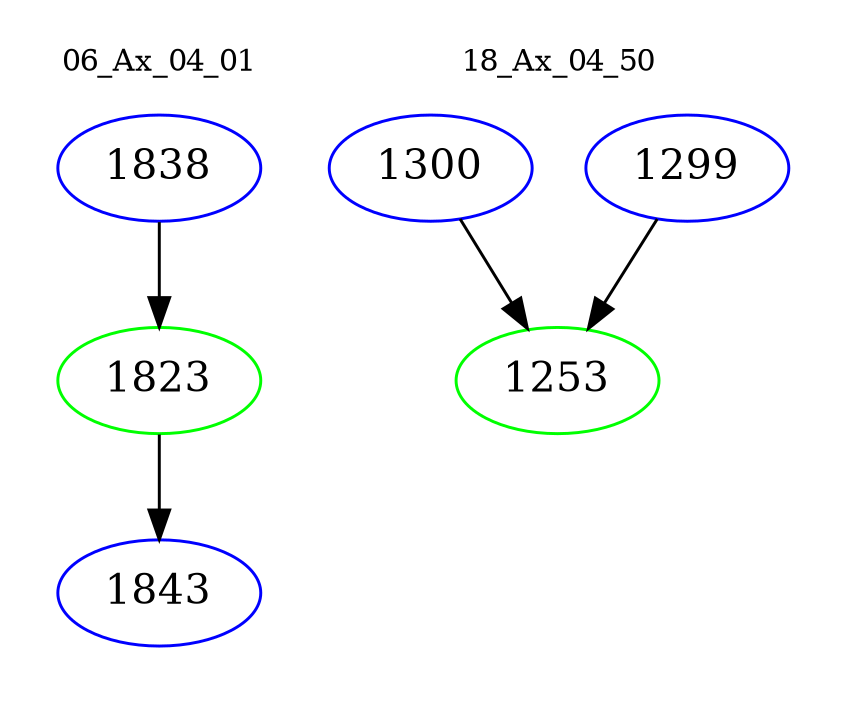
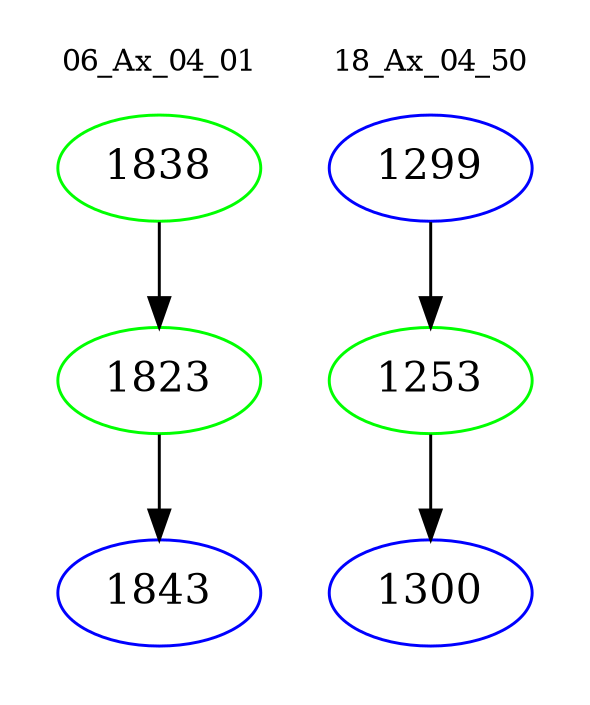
  digraph {
    node [color=blue]
    edge [color=black]
-   n1 [label=1838]
+   n1 [color=green label=1838]
    n2 [color=green label=1823]
    n3 [label=1843]
    n4 [label=1299]
    n5 [color=green label=1253]
    n6 [label=1300]
    subgraph cluster_1 {
      color=white
      fontsize=10
      label="06_Ax_04_01"
      n1
      n2
      n3
    }
    subgraph cluster_2 {
      color=white
      fontsize=10
      label="18_Ax_04_50"
      n4
      n5
      n6
    }
    n1 -> n2
    n2 -> n3
    n4 -> n5
-   n6 -> n5
+   n5 -> n6
  }
